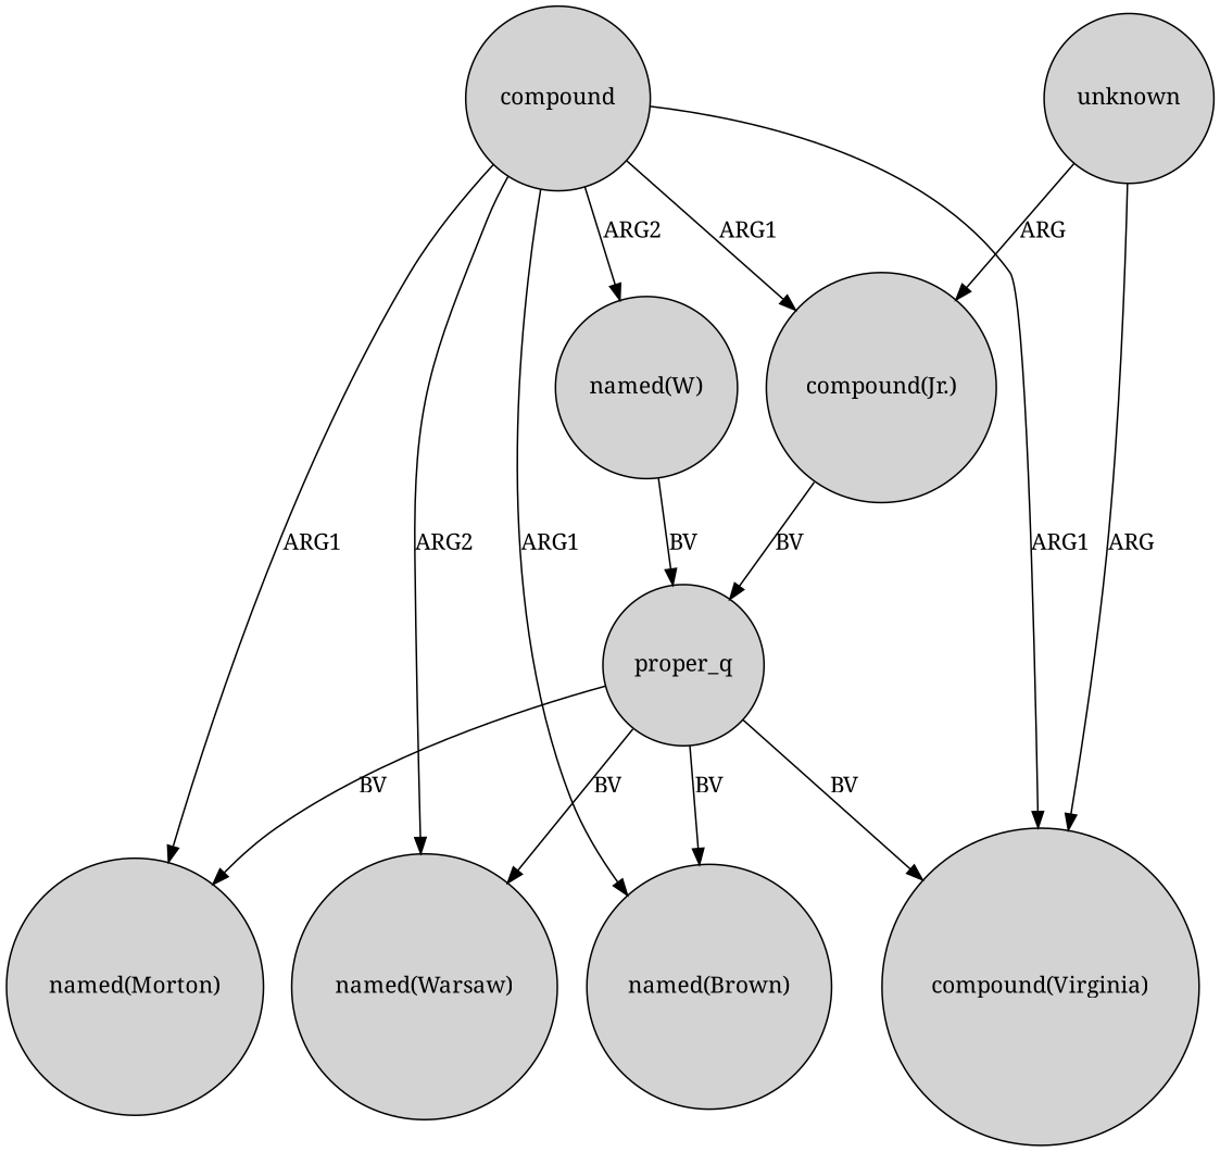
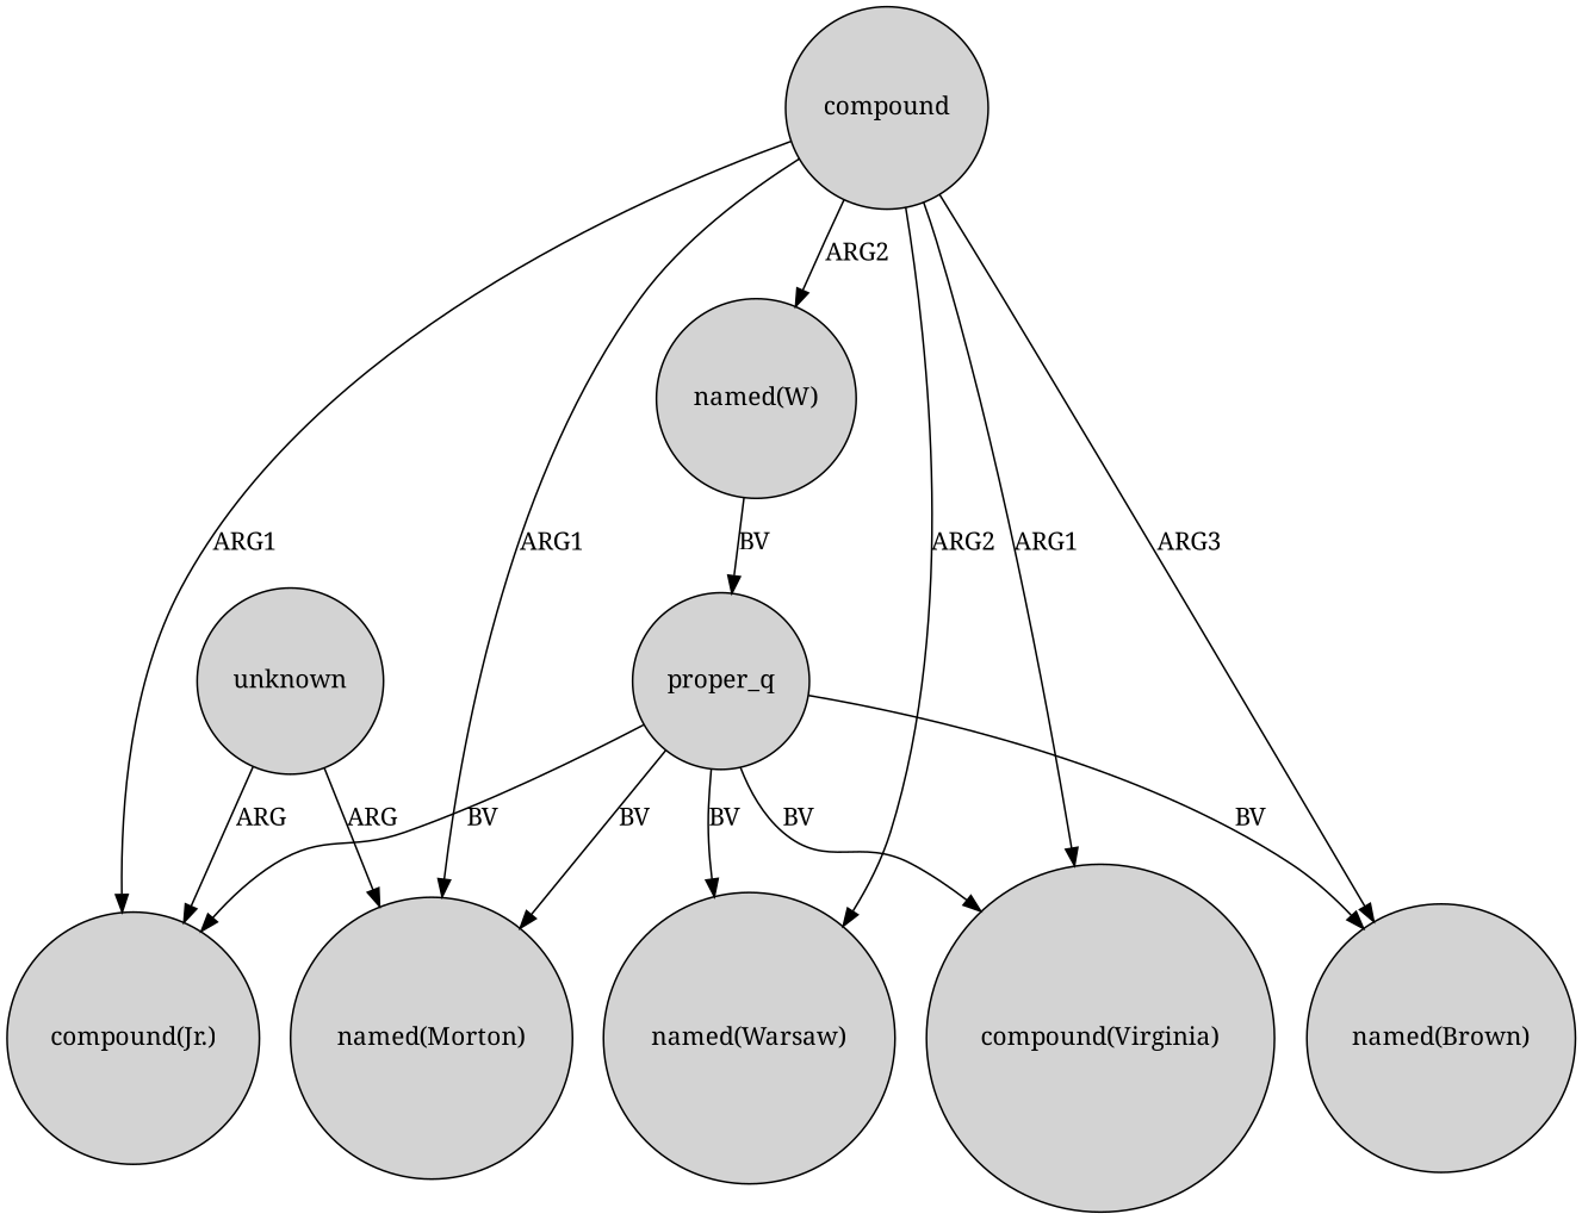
  digraph {
    fontname="Noto Serif"
    node [fontname="Noto Serif" shape=circle style=filled]
    edge [fontname="Noto Serif"]
    n1 [label="compound(Jr.)"]
    compound
    "named(Morton)"
    "named(W)"
    "named(Warsaw)"
    "named(Brown)"
    n7 [label="compound(Virginia)"]
    proper_q
    unknown
    compound -> n1 [label=ARG1]
    compound -> "named(Morton)" [label=ARG1]
    compound -> "named(W)" [label=ARG2]
    compound -> "named(Warsaw)" [label=ARG2]
-   compound -> "named(Brown)" [label=ARG1]
+   compound -> "named(Brown)" [label=ARG3]
    compound -> n7 [label=ARG1]
    "named(W)" -> proper_q [label=BV]
-   n1 -> proper_q [label=BV]
+   proper_q -> n1 [label=BV]
    proper_q -> "named(Morton)" [label=BV]
    proper_q -> "named(Warsaw)" [label=BV]
    proper_q -> "named(Brown)" [label=BV]
    proper_q -> n7 [label=BV]
    unknown -> n1 [label=ARG]
-   unknown -> n7 [label=ARG]
+   unknown -> "named(Morton)" [label=ARG]
  }
